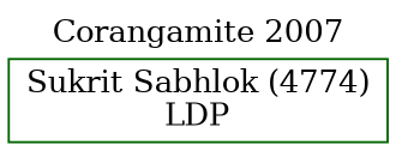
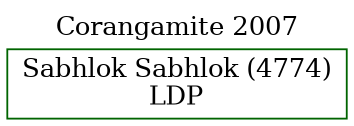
  digraph {
    label="Corangamite 2007"
    labelloc=t
    mclimit=10
-   n1 [label="Sukrit Sabhlok (4774)\nLDP" shape=box color=darkgreen]
+   n1 [label="Sabhlok Sabhlok (4774)\nLDP" shape=box color=darkgreen]
  }
